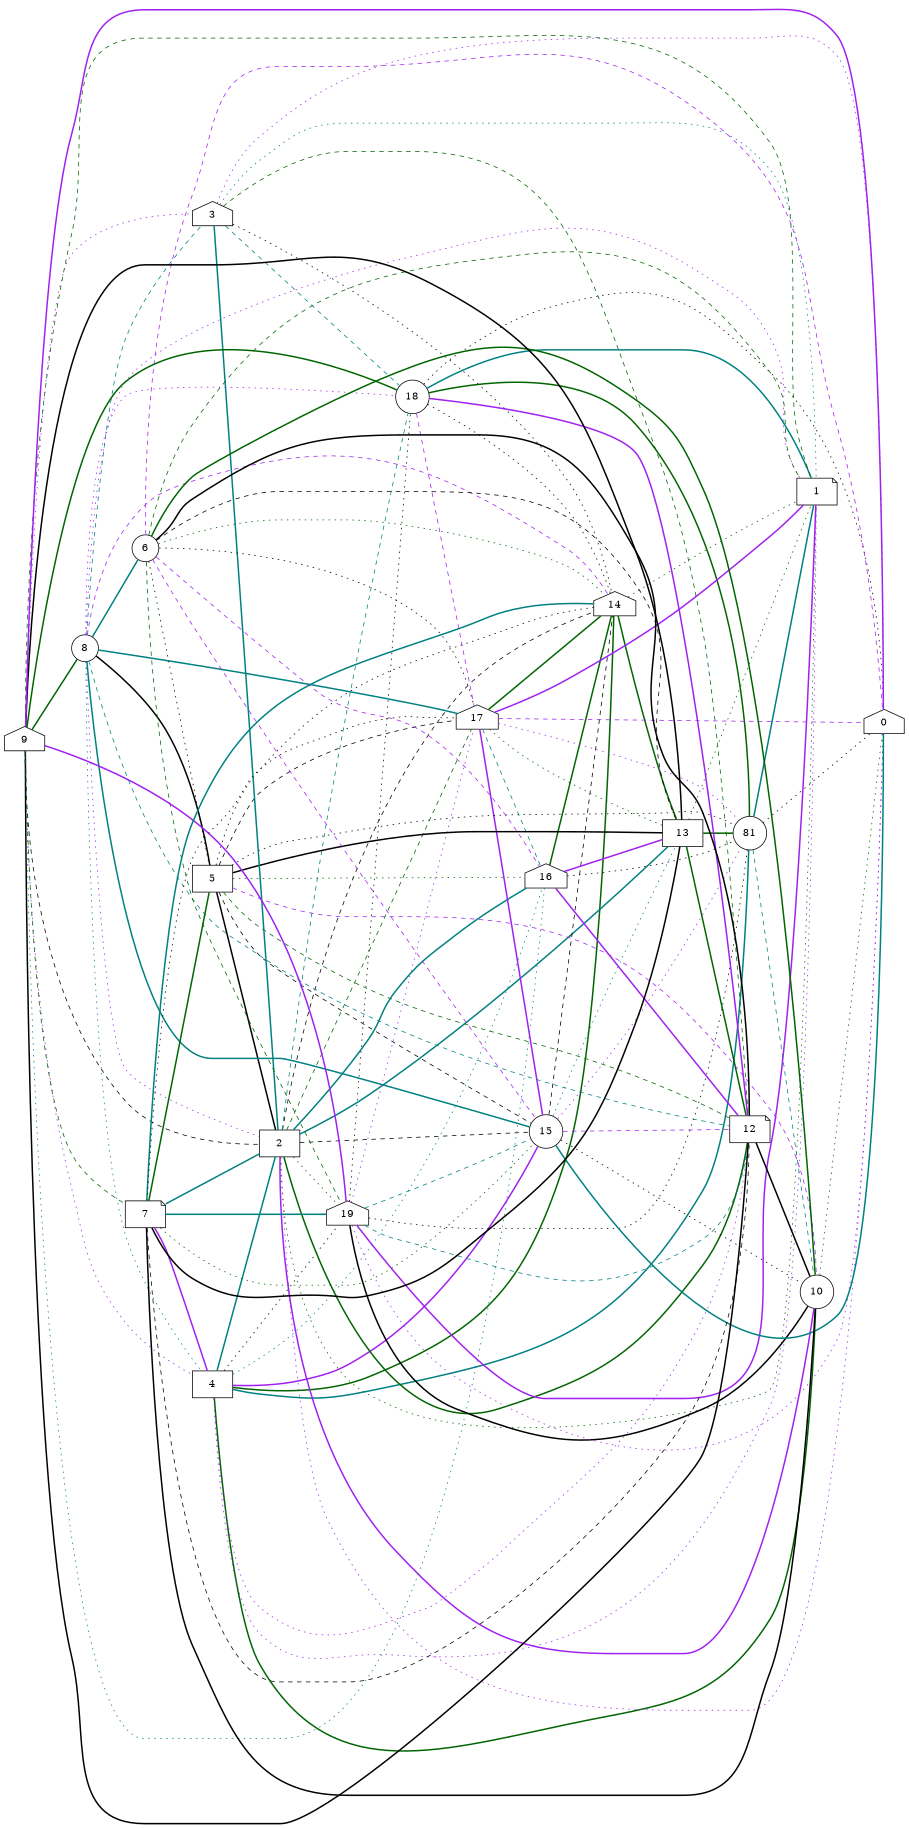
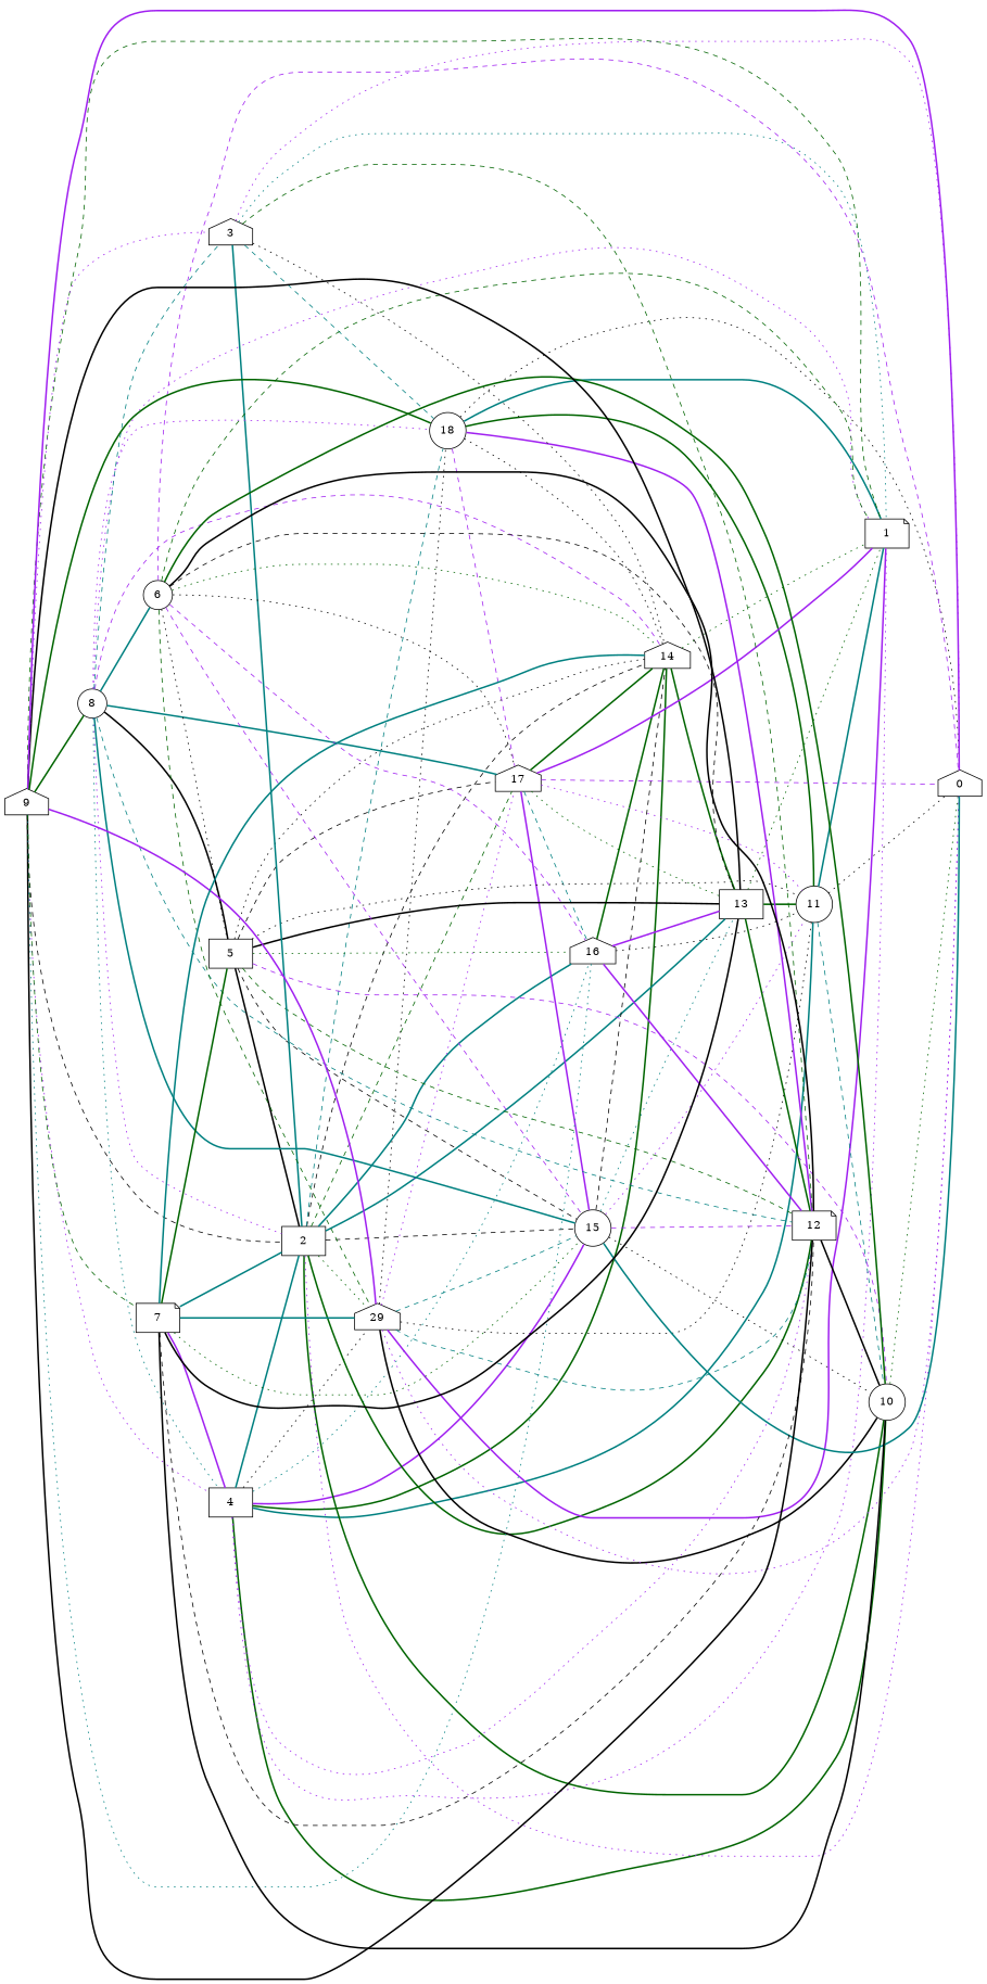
  digraph {
    rankdir=LR
    node [shape=house]
    edge [color=black dir=none style=bold]
    4 [shape=box]
    14
    10 [shape=circle]
    2 [shape=box]
-   19
+   19 [label=29]
    12 [shape=note]
    15 [shape=circle]
    1 [shape=note]
-   11 [shape=circle label=81]
+   11 [shape=circle]
    16
    13 [shape=box]
    0
    18 [shape=circle]
    17
    5 [shape=box]
    3
    8 [shape=circle]
    6 [shape=circle]
    9
    7 [shape=note]
    subgraph sub_1 {
      4
      14
      10
      2
      19
      12
      15
      1
      11
      16
      13
      0
      18
      17
      5
      3
      8
      6
      9
      7
    }
    4 -> 14 [color=darkgreen]
    4 -> 10 [color=darkgreen]
    4 -> 2 [color=teal]
    4 -> 19 [style=dotted]
    4 -> 12 [color=purple style=dotted]
    4 -> 15 [color=purple]
    4 -> 1 [color=purple style=dotted]
    4 -> 11 [color=teal]
    4 -> 16 [color=teal style=dotted]
    14 -> 1 [color=darkgreen style=dotted]
    14 -> 13 [color=darkgreen]
    10 -> 0 [color=darkgreen style=dotted]
    2 -> 14 [style=dashed]
-   2 -> 10 [color=purple]
+   2 -> 10 [color=darkgreen]
    2 -> 19 [color=darkgreen style=dotted]
    2 -> 12 [color=darkgreen]
    2 -> 15 [style=dashed]
-   2 -> 1 [color=darkgreen style=dotted]
    2 -> 16 [color=teal]
    2 -> 13 [color=teal]
    2 -> 0 [color=purple style=dotted]
    2 -> 18 [color=teal style=dashed]
    2 -> 17 [color=darkgreen style=dashed]
    19 -> 10
    19 -> 12 [color=teal style=dashed]
    19 -> 15 [color=teal style=dashed]
    19 -> 1 [color=purple]
    19 -> 11 [style=dotted]
    19 -> 0 [color=purple style=dotted]
    19 -> 18 [style=dotted]
    19 -> 17 [color=purple style=dotted]
    12 -> 10
    15 -> 14 [style=dashed]
    15 -> 10 [style=dotted]
    15 -> 12 [color=purple style=dashed]
    15 -> 11 [color=purple style=dotted]
    15 -> 13 [color=teal style=dotted]
    15 -> 0 [color=teal]
    11 -> 10 [color=teal style=dashed]
    11 -> 1 [color=teal]
    11 -> 0 [style=dotted]
    16 -> 14 [color=darkgreen]
    16 -> 12 [color=purple]
    16 -> 11 [style=dotted]
    16 -> 13 [color=purple]
    13 -> 12 [color=darkgreen]
    13 -> 1 [color=darkgreen style=dotted]
    13 -> 11 [color=darkgreen]
    18 -> 14 [style=dotted]
    18 -> 12 [color=purple]
    18 -> 1 [color=teal]
    18 -> 11 [color=darkgreen]
    18 -> 0 [style=dotted]
    18 -> 17 [color=purple style=dashed]
    17 -> 14 [color=darkgreen]
    17 -> 15 [color=purple]
    17 -> 1 [color=purple]
    17 -> 11 [color=purple style=dotted]
    17 -> 16 [color=teal style=dashed]
    17 -> 13 [color=darkgreen style=dotted]
    17 -> 0 [color=purple style=dashed]
    5 -> 14 [style=dotted]
    5 -> 10 [color=purple style=dashed]
    5 -> 2
    5 -> 12 [color=darkgreen style=dashed]
    5 -> 15 [style=dashed]
    5 -> 11 [style=dotted]
    5 -> 16 [color=darkgreen style=dotted]
    5 -> 13
    5 -> 17 [style=dashed]
    3 -> 14 [style=dotted]
    3 -> 2 [color=teal]
    3 -> 12 [color=darkgreen style=dashed]
    3 -> 1 [color=teal style=dotted]
    3 -> 0 [color=purple style=dotted]
    3 -> 18 [color=teal style=dashed]
    8 -> 4 [color=teal style=dotted]
    8 -> 14 [color=purple style=dashed]
    8 -> 2 [color=purple style=dotted]
    8 -> 12 [color=teal style=dashed]
    8 -> 15 [color=teal]
    8 -> 1 [color=purple style=dotted]
    8 -> 18 [color=purple style=dotted]
    8 -> 17 [color=teal]
    8 -> 5
    8 -> 3 [color=teal style=dashed]
    8 -> 6 [color=teal]
    6 -> 14 [color=darkgreen style=dotted]
    6 -> 10 [color=darkgreen]
    6 -> 19 [color=darkgreen style=dashed]
    6 -> 12
    6 -> 15 [color=purple style=dashed]
    6 -> 1 [color=darkgreen style=dashed]
    6 -> 16 [color=purple style=dashed]
    6 -> 13 [style=dashed]
    6 -> 0 [color=purple style=dashed]
    6 -> 17 [style=dotted]
    6 -> 5 [style=dotted]
    9 -> 4 [color=purple style=dotted]
    9 -> 2 [style=dashed]
    9 -> 19 [color=purple]
    9 -> 12
    9 -> 1 [color=darkgreen style=dashed]
    9 -> 16 [color=teal style=dotted]
    9 -> 13
    9 -> 0 [color=purple]
    9 -> 18 [color=darkgreen]
    9 -> 3 [color=purple style=dotted]
    9 -> 8 [color=darkgreen]
    9 -> 7 [color=darkgreen style=dashed]
    7 -> 4 [color=purple]
    7 -> 14 [color=teal]
    7 -> 10
    7 -> 2 [color=teal]
    7 -> 19 [color=teal]
    7 -> 12 [style=dashed]
    7 -> 15 [color=darkgreen style=dotted]
    7 -> 13
-   7 -> 17 [style=dotted]
    7 -> 5 [color=darkgreen]
  }
